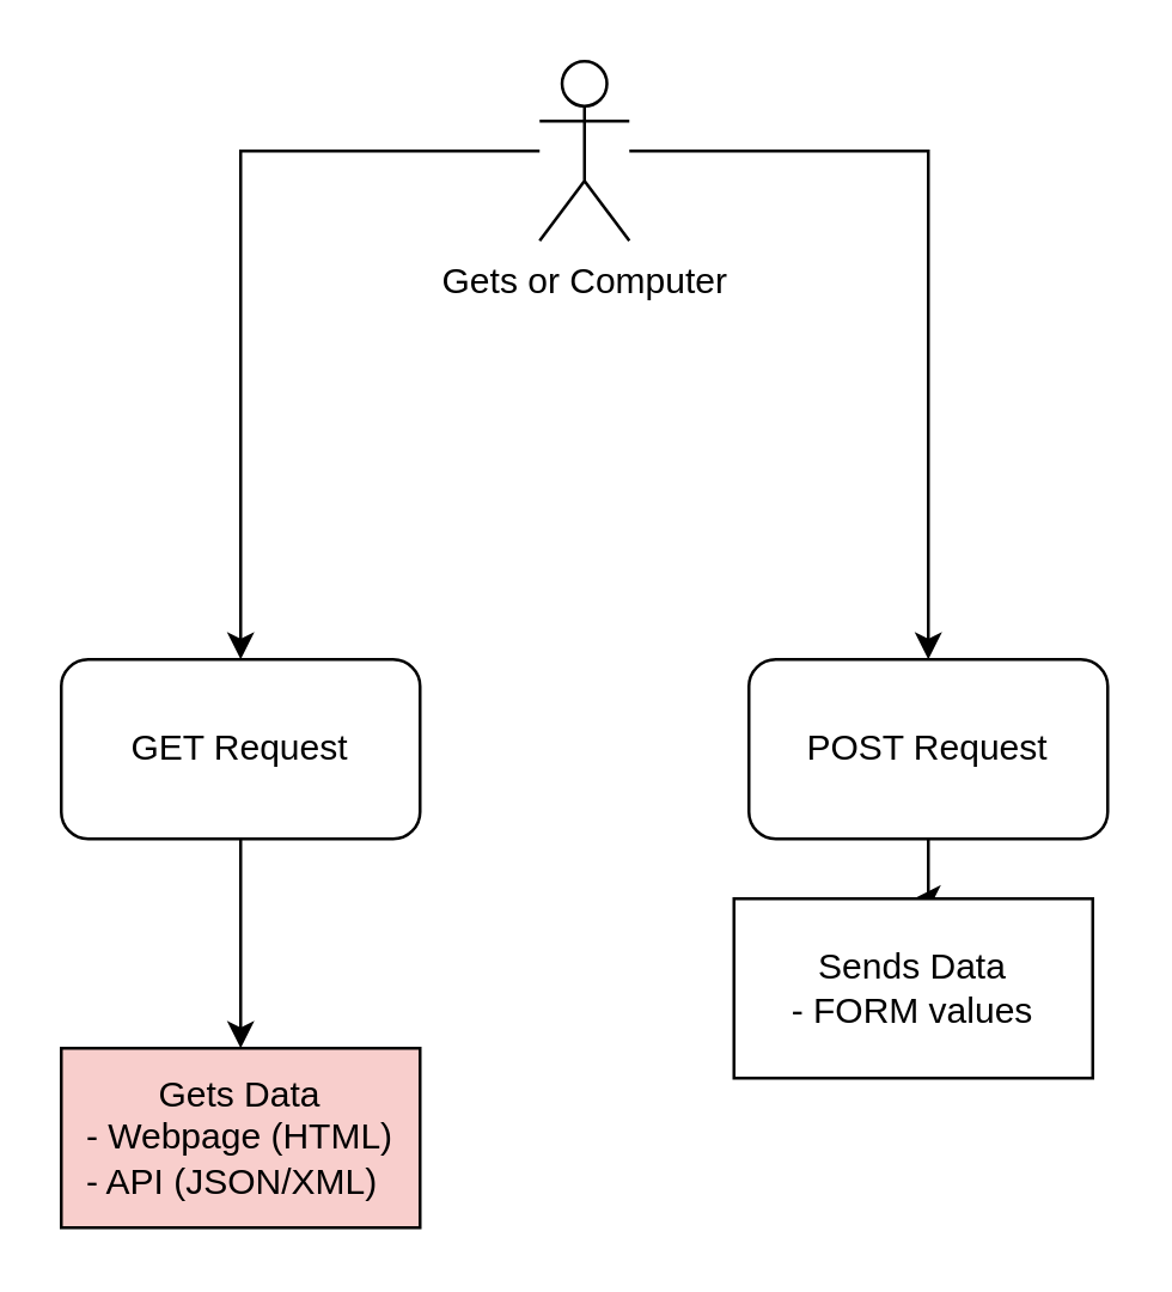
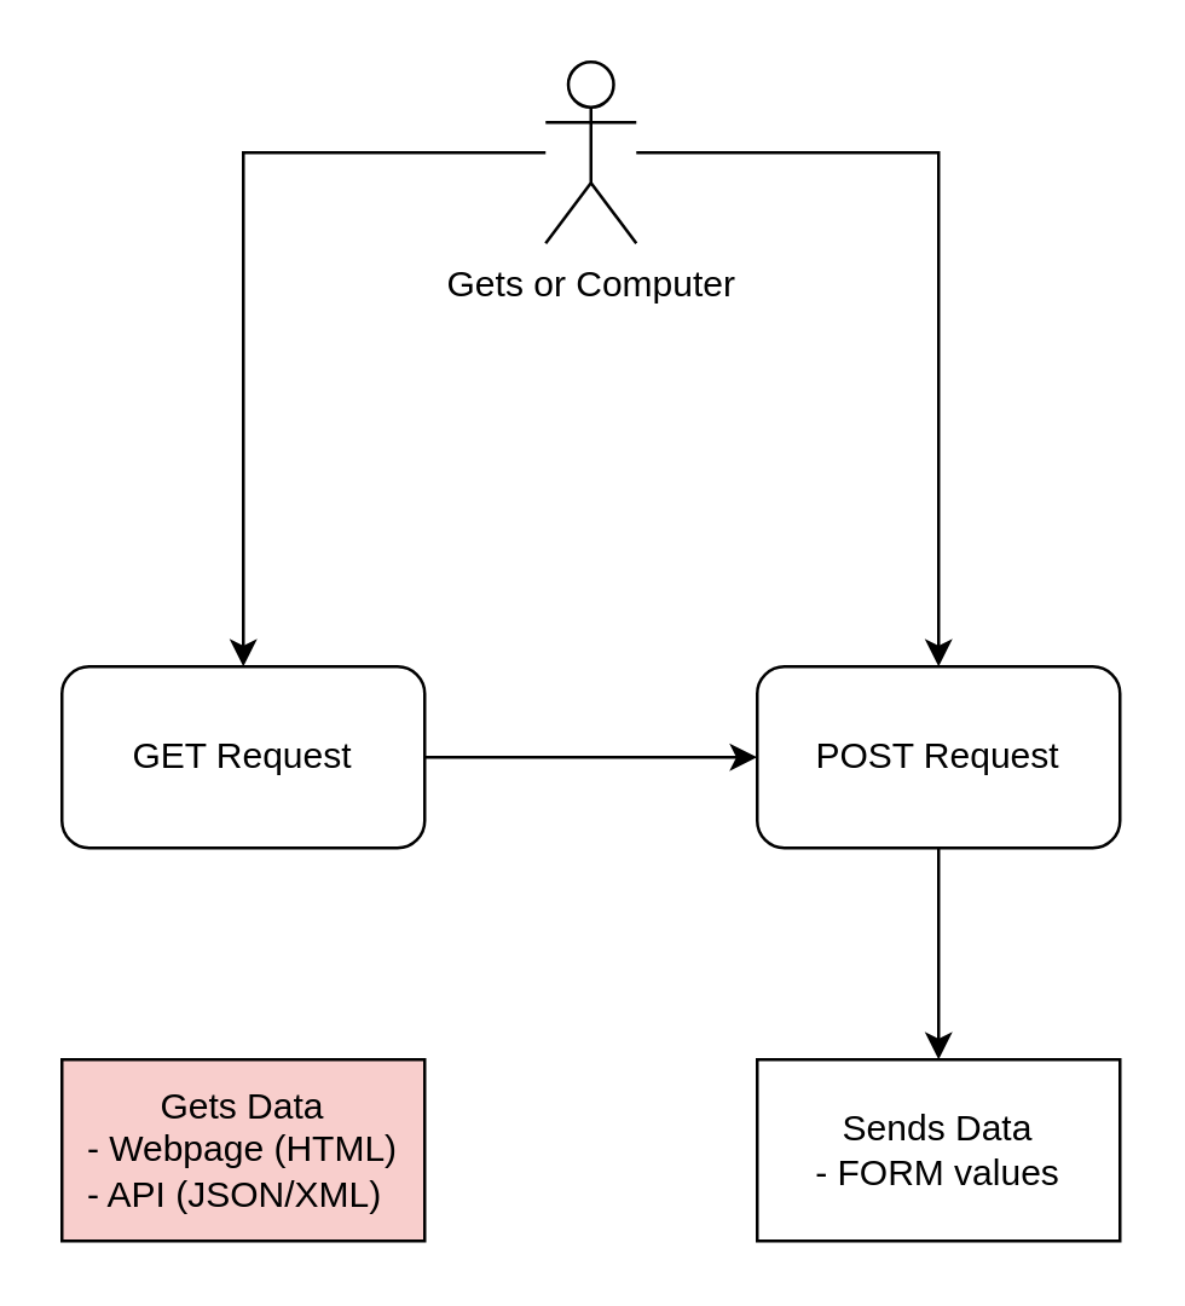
  <mxCell id="0" />
  <mxCell id="1" parent="0" />
- <mxCell id="2" style="edgeStyle=orthogonalEdgeStyle;rounded=0;orthogonalLoop=1;jettySize=auto;html=1;" edge="1" parent="1" source="3" target="9"><mxGeometry relative="1" as="geometry" /></mxCell>
+ <mxCell id="2" style="edgeStyle=orthogonalEdgeStyle;rounded=0;orthogonalLoop=1;jettySize=auto;html=1;" edge="1" parent="1" source="3" target="8"><mxGeometry relative="1" as="geometry" /></mxCell>
  <mxCell id="3" value="GET Request" style="rounded=1;whiteSpace=wrap;html=1;" vertex="1" parent="1"><mxGeometry x="20" y="220" width="120" height="60" as="geometry" /></mxCell>
  <mxCell id="4" style="edgeStyle=orthogonalEdgeStyle;rounded=0;orthogonalLoop=1;jettySize=auto;html=1;" edge="1" parent="1" source="6" target="3"><mxGeometry relative="1" as="geometry" /></mxCell>
  <mxCell id="5" style="edgeStyle=orthogonalEdgeStyle;rounded=0;orthogonalLoop=1;jettySize=auto;html=1;" edge="1" parent="1" source="6" target="8"><mxGeometry relative="1" as="geometry" /></mxCell>
  <mxCell id="6" value="Gets or Computer" style="shape=umlActor;verticalLabelPosition=bottom;verticalAlign=top;html=1;outlineConnect=0;" vertex="1" parent="1"><mxGeometry x="180" y="20" width="30" height="60" as="geometry" /></mxCell>
  <mxCell id="7" style="edgeStyle=orthogonalEdgeStyle;rounded=0;orthogonalLoop=1;jettySize=auto;html=1;entryX=0.5;entryY=0;entryDx=0;entryDy=0;" edge="1" parent="1" source="8" target="10"><mxGeometry relative="1" as="geometry" /></mxCell>
  <mxCell id="8" value="POST Request" style="rounded=1;whiteSpace=wrap;html=1;" vertex="1" parent="1"><mxGeometry x="250" y="220" width="120" height="60" as="geometry" /></mxCell>
  <mxCell id="9" value="Gets Data&lt;br&gt;- Webpage (HTML)&lt;br&gt;&lt;div style=&quot;text-align: left&quot;&gt;&lt;span&gt;- API (JSON/XML)&lt;/span&gt;&lt;/div&gt;" style="rounded=0;whiteSpace=wrap;html=1;fillColor=#f8cecc;" vertex="1" parent="1"><mxGeometry x="20" y="350" width="120" height="60" as="geometry" /></mxCell>
- <mxCell id="10" value="Sends Data&lt;br&gt;&lt;div style=&quot;text-align: left&quot;&gt;&lt;span&gt;- FORM values&lt;/span&gt;&lt;/div&gt;" style="rounded=0;whiteSpace=wrap;html=1;" vertex="1" parent="1"><mxGeometry x="245" y="300" width="120" height="60" as="geometry" /></mxCell>
+ <mxCell id="10" value="Sends Data&lt;br&gt;&lt;div style=&quot;text-align: left&quot;&gt;&lt;span&gt;- FORM values&lt;/span&gt;&lt;/div&gt;" style="rounded=0;whiteSpace=wrap;html=1;" vertex="1" parent="1"><mxGeometry x="250" y="350" width="120" height="60" as="geometry" /></mxCell>
